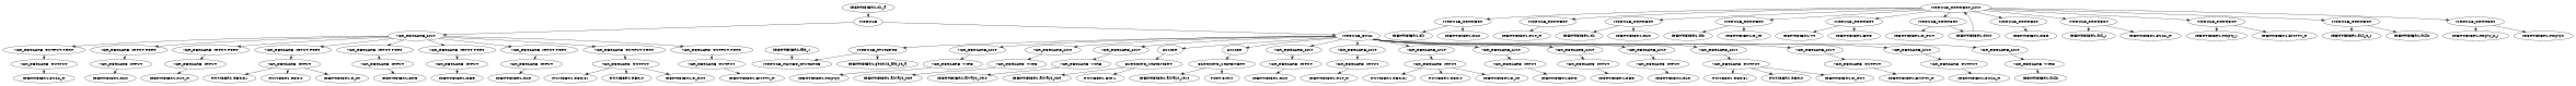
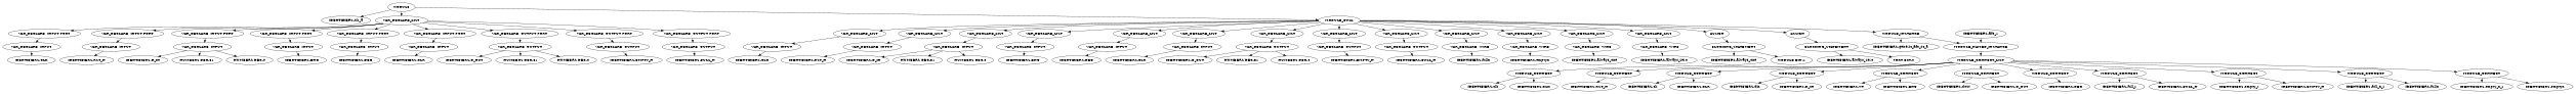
  digraph {
    ranksep=.25
    n1 [label=MODULE]
    n2 [label="IDENTIFIERS:clr_a"]
    n3 [label=VAR_DECLARE_LIST]
    n4 [label=MODULE_FULL]
    n5 [label="VAR_DECLARE  INPUT PORT"]
    n6 [label="VAR_DECLARE  INPUT PORT"]
    n7 [label="VAR_DECLARE  INPUT PORT"]
    n8 [label="VAR_DECLARE  INPUT PORT"]
    n9 [label="VAR_DECLARE  INPUT PORT"]
    n10 [label="VAR_DECLARE  INPUT PORT"]
    n11 [label="VAR_DECLARE  OUTPUT PORT"]
    n12 [label="VAR_DECLARE  OUTPUT PORT"]
    n13 [label="VAR_DECLARE  OUTPUT PORT"]
    n14 [label=VAR_DECLARE_LIST]
    n15 [label=VAR_DECLARE_LIST]
    n16 [label=VAR_DECLARE_LIST]
    n17 [label=VAR_DECLARE_LIST]
    n18 [label=VAR_DECLARE_LIST]
    n19 [label=VAR_DECLARE_LIST]
    n20 [label=VAR_DECLARE_LIST]
    n21 [label=VAR_DECLARE_LIST]
    n22 [label=VAR_DECLARE_LIST]
    n23 [label=VAR_DECLARE_LIST]
    n24 [label=VAR_DECLARE_LIST]
    n25 [label=VAR_DECLARE_LIST]
    n26 [label=VAR_DECLARE_LIST]
    n27 [label=ASSIGN]
    n28 [label=ASSIGN]
    n29 [label=MODULE_INSTANCE]
    n30 [label="VAR_DECLARE  INPUT"]
    n31 [label="VAR_DECLARE  INPUT"]
    n32 [label="VAR_DECLARE  INPUT"]
    n33 [label="VAR_DECLARE  INPUT"]
    n34 [label="VAR_DECLARE  INPUT"]
    n35 [label="VAR_DECLARE  INPUT"]
    n36 [label="VAR_DECLARE  OUTPUT"]
    n37 [label="VAR_DECLARE  OUTPUT"]
    n38 [label="VAR_DECLARE  OUTPUT"]
    n39 [label="IDENTIFIERS:CLK"]
    n40 [label="IDENTIFIERS:RST_N"]
    n41 [label="IDENTIFIERS:D_IN"]
    n42 [label="NUMBERS DEC:31"]
    n43 [label="NUMBERS DEC:0"]
    n44 [label="IDENTIFIERS:ENQ"]
    n45 [label="IDENTIFIERS:DEQ"]
    n46 [label="IDENTIFIERS:CLR"]
    n47 [label="IDENTIFIERS:D_OUT"]
    n48 [label="NUMBERS DEC:31"]
    n49 [label="NUMBERS DEC:0"]
    n50 [label="IDENTIFIERS:EMPTY_N"]
    n51 [label="IDENTIFIERS:FULL_N"]
    n52 [label="VAR_DECLARE  INPUT"]
    n53 [label="VAR_DECLARE  INPUT"]
    n54 [label="VAR_DECLARE  INPUT"]
    n55 [label="VAR_DECLARE  INPUT"]
    n56 [label="VAR_DECLARE  INPUT"]
    n57 [label="VAR_DECLARE  INPUT"]
    n58 [label="VAR_DECLARE  OUTPUT"]
    n59 [label="VAR_DECLARE  OUTPUT"]
    n60 [label="VAR_DECLARE  OUTPUT"]
    n61 [label="VAR_DECLARE  WIRE"]
    n62 [label="VAR_DECLARE  WIRE"]
    n63 [label="VAR_DECLARE  WIRE"]
    n64 [label="VAR_DECLARE  WIRE"]
    n65 [label=BLOCKING_STATEMENT]
    n66 [label=BLOCKING_STATEMENT]
    n67 [label="IDENTIFIERS:generic_fifo_sc_a"]
    n68 [label=MODULE_NAMED_INSTANCE]
    n69 [label="IDENTIFIERS:CLK"]
    n70 [label="IDENTIFIERS:RST_N"]
    n71 [label="IDENTIFIERS:D_IN"]
    n72 [label="NUMBERS DEC:31"]
    n73 [label="NUMBERS DEC:0"]
    n74 [label="IDENTIFIERS:ENQ"]
    n75 [label="IDENTIFIERS:DEQ"]
    n76 [label="IDENTIFIERS:CLR"]
    n77 [label="IDENTIFIERS:D_OUT"]
    n78 [label="NUMBERS DEC:31"]
    n79 [label="NUMBERS DEC:0"]
    n80 [label="IDENTIFIERS:EMPTY_N"]
    n81 [label="IDENTIFIERS:FULL_N"]
    n82 [label="IDENTIFIERS:fulln"]
    n83 [label="IDENTIFIERS:emptyn"]
    n84 [label="IDENTIFIERS:always_one"]
    n85 [label="IDENTIFIERS:always_zero"]
    n86 [label="IDENTIFIERS:always_one"]
-   n87 [label="NUMBERS BIN:1"]
+   n87 [label="MODULE BIN:1"]
    n88 [label="IDENTIFIERS:always_zero"]
    n89 [label="PORT BIN:0"]
    n90 [label=MODULE_CONNECT_LIST]
    n91 [label="IDENTIFIERS:fifo_1"]
    n92 [label=MODULE_CONNECT]
    n93 [label=MODULE_CONNECT]
    n94 [label=MODULE_CONNECT]
    n95 [label=MODULE_CONNECT]
    n96 [label=MODULE_CONNECT]
    n97 [label=MODULE_CONNECT]
    n98 [label=MODULE_CONNECT]
    n99 [label=MODULE_CONNECT]
    n100 [label=MODULE_CONNECT]
    n101 [label=MODULE_CONNECT]
    n102 [label=MODULE_CONNECT]
    n103 [label="IDENTIFIERS:clk"]
    n104 [label="IDENTIFIERS:CLK"]
    n105 [label="IDENTIFIERS:RST_N"]
    n106 [label="IDENTIFIERS:clr"]
    n107 [label="IDENTIFIERS:CLR"]
    n108 [label="IDENTIFIERS:din"]
    n109 [label="IDENTIFIERS:D_IN"]
    n110 [label="IDENTIFIERS:we"]
    n111 [label="IDENTIFIERS:ENQ"]
    n112 [label="IDENTIFIERS:dout"]
    n113 [label="IDENTIFIERS:D_OUT"]
    n114 [label="IDENTIFIERS:DEQ"]
    n115 [label="IDENTIFIERS:full_r"]
    n116 [label="IDENTIFIERS:FULL_N"]
    n117 [label="IDENTIFIERS:empty_r"]
    n118 [label="IDENTIFIERS:EMPTY_N"]
    n119 [label="IDENTIFIERS:full_n_r"]
    n120 [label="IDENTIFIERS:fulln"]
    n121 [label="IDENTIFIERS:empty_n_r"]
    n122 [label="IDENTIFIERS:emptyn"]
-   n2 -> n1
+   n1 -> n2
    n1 -> n3
    n1 -> n4
    n3 -> n5
    n3 -> n6
    n3 -> n7
    n3 -> n8
    n3 -> n9
    n3 -> n10
    n3 -> n11
    n3 -> n12
    n3 -> n13
    n4 -> n14
    n4 -> n15
    n4 -> n16
    n4 -> n17
    n4 -> n18
    n4 -> n19
    n4 -> n20
    n4 -> n21
    n4 -> n22
    n4 -> n23
    n4 -> n24
    n4 -> n25
    n4 -> n26
    n4 -> n27
    n4 -> n28
    n4 -> n29
    n5 -> n30
    n6 -> n31
    n7 -> n32
    n8 -> n33
    n9 -> n34
    n10 -> n35
    n11 -> n36
    n12 -> n37
    n13 -> n38
    n14 -> n52
    n15 -> n53
    n16 -> n54
    n17 -> n55
    n18 -> n56
    n19 -> n57
    n20 -> n58
    n21 -> n59
    n22 -> n60
    n23 -> n61
    n24 -> n62
    n25 -> n63
    n26 -> n64
    n27 -> n65
    n28 -> n66
    n29 -> n67
    n29 -> n68
    n30 -> n39
    n31 -> n40
    n32 -> n41
    n32 -> n42
    n32 -> n43
    n33 -> n44
    n34 -> n45
    n35 -> n46
    n36 -> n47
    n36 -> n48
    n36 -> n49
    n37 -> n50
    n38 -> n51
    n52 -> n69
    n53 -> n70
    n54 -> n71
    n54 -> n72
    n54 -> n73
    n55 -> n74
    n56 -> n75
    n57 -> n76
    n58 -> n77
    n58 -> n78
    n58 -> n79
    n59 -> n80
    n60 -> n81
    n61 -> n82
    n62 -> n83
    n63 -> n84
    n64 -> n85
    n65 -> n86
    n65 -> n87
    n66 -> n88
    n66 -> n89
-   n112 -> n90
+   n68 -> n90
    n90 -> n92
    n90 -> n93
    n90 -> n94
    n90 -> n95
    n90 -> n96
    n90 -> n97
    n90 -> n98
    n90 -> n99
    n90 -> n100
    n90 -> n101
    n90 -> n102
    n91 -> n68
    n92 -> n103
    n92 -> n104
    n93 -> n105
    n94 -> n106
    n94 -> n107
    n95 -> n108
    n95 -> n109
    n96 -> n110
    n96 -> n111
    n97 -> n112
    n97 -> n113
    n98 -> n114
    n99 -> n115
    n99 -> n116
    n100 -> n117
    n100 -> n118
    n101 -> n119
    n101 -> n120
    n102 -> n121
    n102 -> n122
  }
